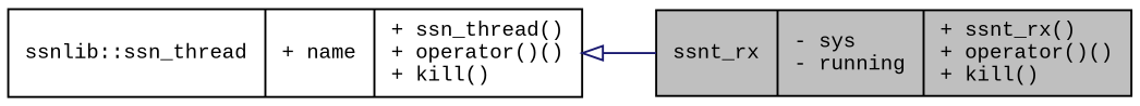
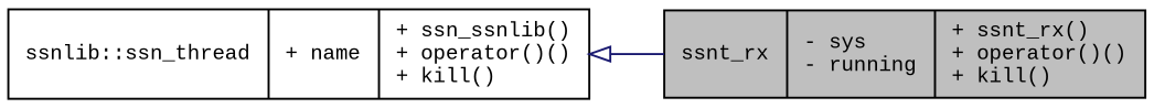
  digraph {
    rankdir=LR
    fontname="Liberation Mono"
    node [color=black fontname="Liberation Mono" fontsize=10 shape=record style=filled]
    n1 [fillcolor=grey75 fontcolor=black height=0.2 label="{ssnt_rx\n|- sys\l- running\l|+ ssnt_rx()\l+ operator()()\l+ kill()\l}" width=0.4]
-   n2 [fillcolor=white height=0.2 label="{ssnlib::ssn_thread\n|+ name\l|+ ssn_thread()\l+ operator()()\l+ kill()\l}" width=0.4]
+   n2 [fillcolor=white height=0.2 label="{ssnlib::ssn_thread\n|+ name\l|+ ssn_ssnlib()\l+ operator()()\l+ kill()\l}" width=0.4]
    n2 -> n1 [arrowtail=onormal color=midnightblue dir=back fontname="Liberation Mono" fontsize=10 labelfontname=Helvetica labelfontsize=10 style=solid]
  }
